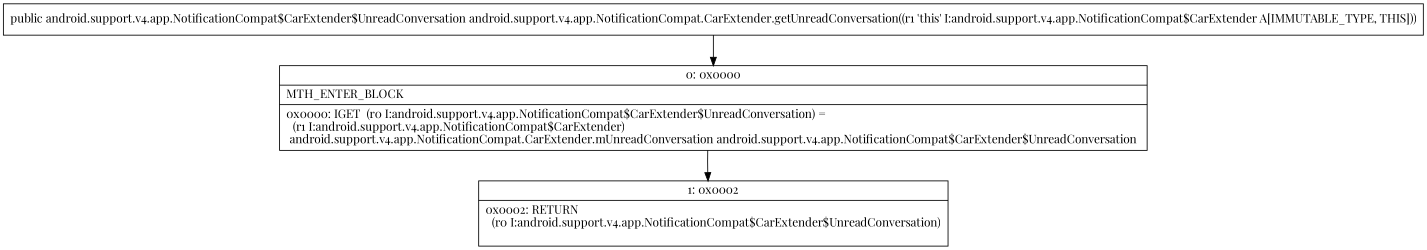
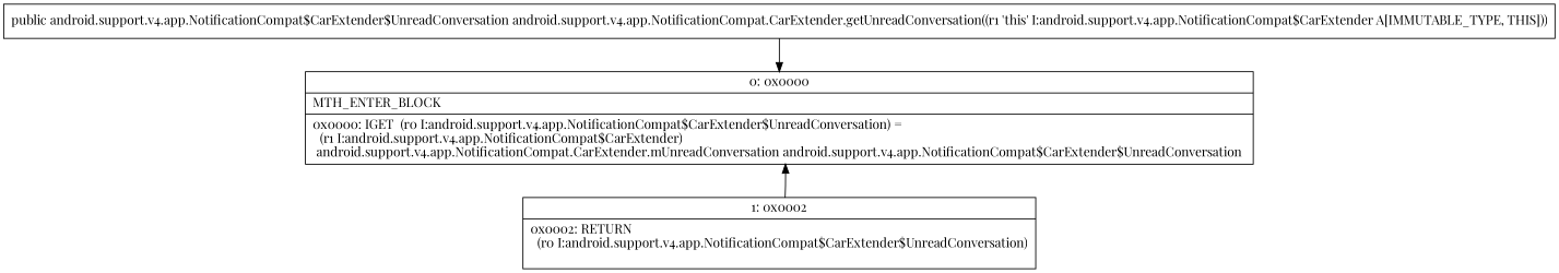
  digraph {
    fontname="Playfair Display"
    node [shape=record fontname="Playfair Display"]
    edge [fontname="Playfair Display"]
    n1 [label="{0\:\ 0x0000|MTH_ENTER_BLOCK\l|0x0000: IGET  (r0 I:android.support.v4.app.NotificationCompat$CarExtender$UnreadConversation) = \l  (r1 I:android.support.v4.app.NotificationCompat$CarExtender)\l android.support.v4.app.NotificationCompat.CarExtender.mUnreadConversation android.support.v4.app.NotificationCompat$CarExtender$UnreadConversation \l}"]
    n2 [label="{1\:\ 0x0002|0x0002: RETURN  \l  (r0 I:android.support.v4.app.NotificationCompat$CarExtender$UnreadConversation)\l \l}"]
    n3 [label="{public android.support.v4.app.NotificationCompat$CarExtender$UnreadConversation android.support.v4.app.NotificationCompat.CarExtender.getUnreadConversation((r1 'this' I:android.support.v4.app.NotificationCompat$CarExtender A[IMMUTABLE_TYPE, THIS])) }"]
-   n1 -> n2
+   n2 -> n1
    n3 -> n1
  }
